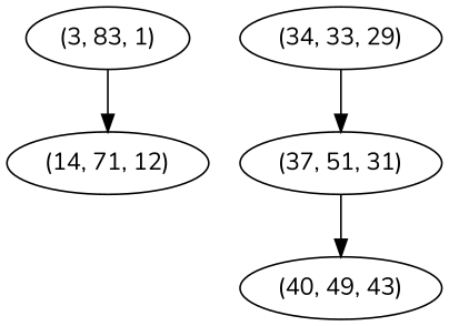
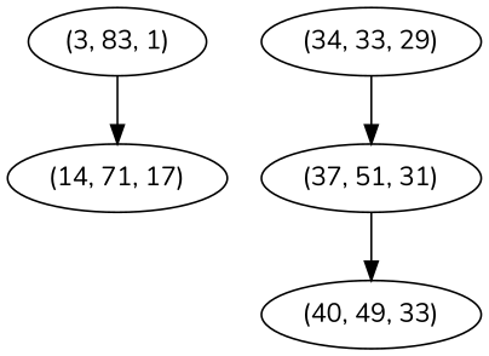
  digraph {
    fontname=Nunito
    node [fontname=Nunito]
    edge [fontname=Nunito]
    "(3, 83, 1)"
-   "(14, 71, 12)"
+   "(14, 71, 12)" [label="(14, 71, 17)"]
    n3 [label="(34, 33, 29)"]
    "(37, 51, 31)"
-   "(40, 49, 33)" [label="(40, 49, 43)"]
+   "(40, 49, 33)"
    "(3, 83, 1)" -> "(14, 71, 12)"
    n3 -> "(37, 51, 31)"
    "(37, 51, 31)" -> "(40, 49, 33)"
  }
